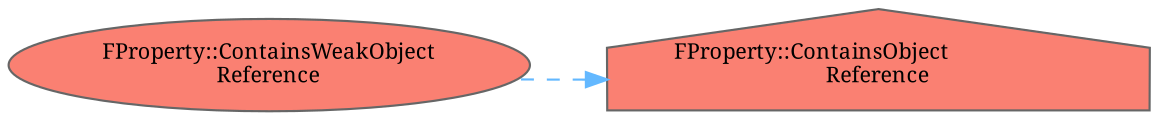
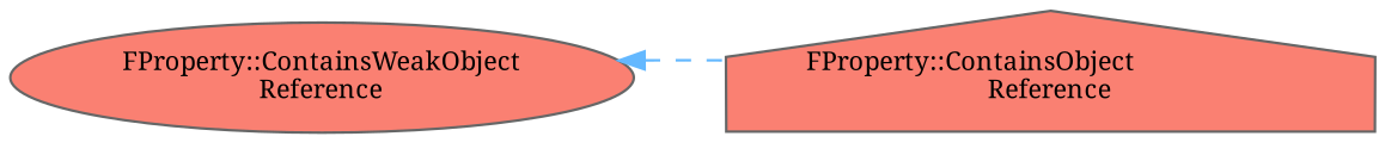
  digraph {
    rankdir=RL
    fontname="Noto Serif"
    node [color=gray40 fillcolor=salmon fontname="Noto Serif" fontsize=10 style=filled]
    n1 [fontcolor=black height=0.2 label="FProperty::ContainsObject\lReference" shape=house width=0.4]
    n2 [height=0.2 label="FProperty::ContainsWeakObject\lReference" shape=ellipse width=0.4]
-   n1 -> n2 [color=steelblue1 dir=back fontname="Noto Serif" fontsize=10 labelfontname=Helvetica labelfontsize=10 style=dashed]
+   n2 -> n1 [color=steelblue1 dir=back fontname="Noto Serif" fontsize=10 labelfontname=Helvetica labelfontsize=10 style=dashed]
  }
